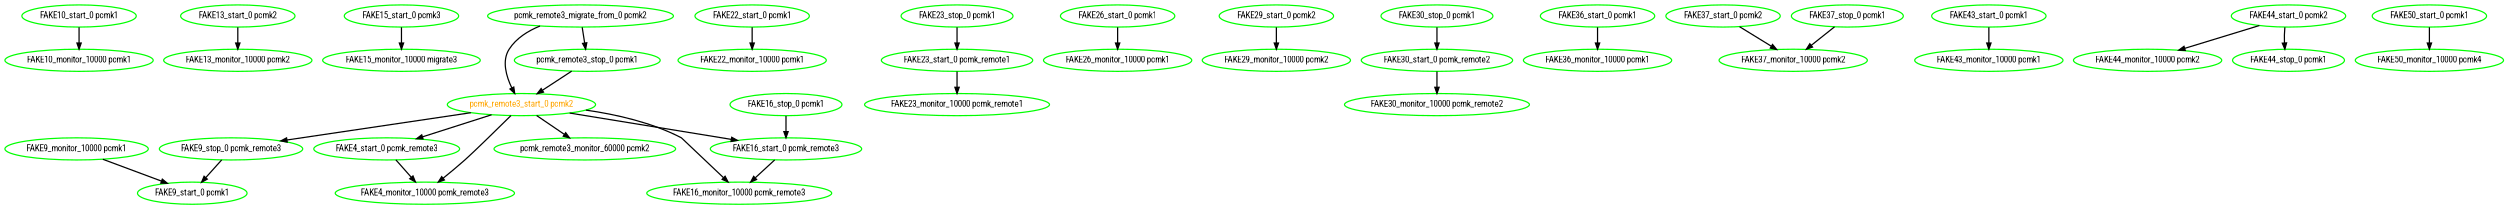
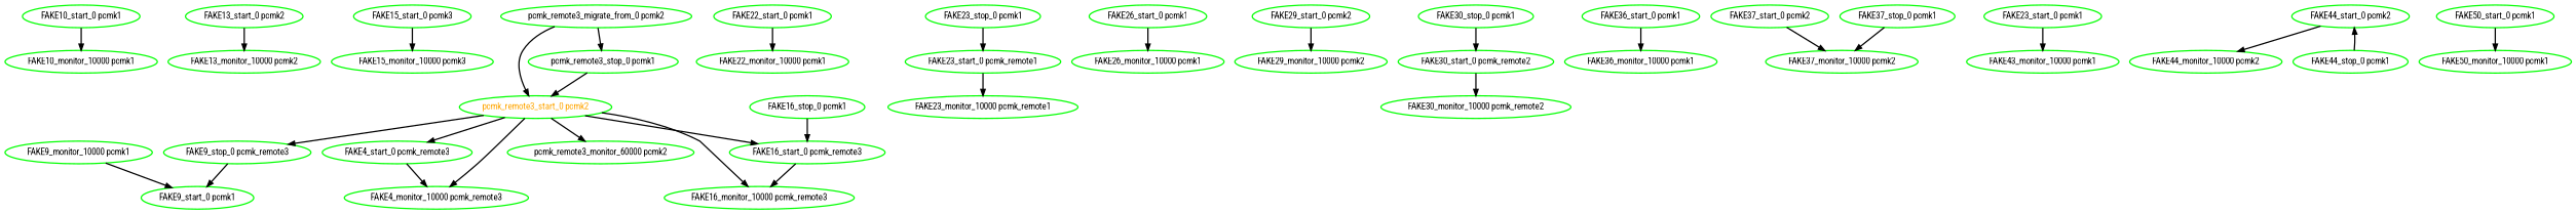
  digraph {
    fontname="Roboto Condensed"
    node [color=green fontcolor=black fontname="Roboto Condensed" style=bold]
    edge [fontname="Roboto Condensed" style=bold]
    "FAKE10_start_0 pcmk1"
    "FAKE10_monitor_10000 pcmk1"
    "FAKE13_start_0 pcmk2"
    "FAKE13_monitor_10000 pcmk2"
    "FAKE15_start_0 pcmk3"
-   "FAKE15_monitor_10000 pcmk3" [label="FAKE15_monitor_10000 migrate3"]
+   "FAKE15_monitor_10000 pcmk3"
    "FAKE16_start_0 pcmk_remote3"
    "FAKE16_monitor_10000 pcmk_remote3"
    "FAKE16_stop_0 pcmk1"
    "FAKE22_start_0 pcmk1"
    "FAKE22_monitor_10000 pcmk1"
    "FAKE23_start_0 pcmk_remote1"
    "FAKE23_monitor_10000 pcmk_remote1"
    "FAKE23_stop_0 pcmk1"
    "FAKE26_start_0 pcmk1"
    "FAKE26_monitor_10000 pcmk1"
    "FAKE29_start_0 pcmk2"
    "FAKE29_monitor_10000 pcmk2"
    "FAKE30_start_0 pcmk_remote2"
    "FAKE30_monitor_10000 pcmk_remote2"
    "FAKE30_stop_0 pcmk1"
    "FAKE36_start_0 pcmk1"
    "FAKE36_monitor_10000 pcmk1"
    "FAKE37_start_0 pcmk2"
    "FAKE37_monitor_10000 pcmk2"
    "FAKE37_stop_0 pcmk1"
-   "FAKE43_start_0 pcmk1"
+   "FAKE43_start_0 pcmk1" [label="FAKE23_start_0 pcmk1"]
    "FAKE43_monitor_10000 pcmk1"
    "FAKE44_start_0 pcmk2"
    "FAKE44_monitor_10000 pcmk2"
    "FAKE44_stop_0 pcmk1"
    "FAKE4_start_0 pcmk_remote3"
    "FAKE4_monitor_10000 pcmk_remote3"
    "FAKE50_start_0 pcmk1"
-   "FAKE50_monitor_10000 pcmk1" [label="FAKE50_monitor_10000 pcmk4"]
+   "FAKE50_monitor_10000 pcmk1"
    "FAKE9_monitor_10000 pcmk1"
    "FAKE9_start_0 pcmk1"
    "FAKE9_stop_0 pcmk_remote3"
    "pcmk_remote3_start_0 pcmk2" [fontcolor=orange]
    "pcmk_remote3_migrate_from_0 pcmk2"
    "pcmk_remote3_stop_0 pcmk1"
    "pcmk_remote3_monitor_60000 pcmk2"
    "FAKE10_start_0 pcmk1" -> "FAKE10_monitor_10000 pcmk1"
    "FAKE13_start_0 pcmk2" -> "FAKE13_monitor_10000 pcmk2"
    "FAKE15_start_0 pcmk3" -> "FAKE15_monitor_10000 pcmk3"
    "FAKE16_start_0 pcmk_remote3" -> "FAKE16_monitor_10000 pcmk_remote3"
    "FAKE16_stop_0 pcmk1" -> "FAKE16_start_0 pcmk_remote3"
    "FAKE22_start_0 pcmk1" -> "FAKE22_monitor_10000 pcmk1"
    "FAKE23_start_0 pcmk_remote1" -> "FAKE23_monitor_10000 pcmk_remote1"
    "FAKE23_stop_0 pcmk1" -> "FAKE23_start_0 pcmk_remote1"
    "FAKE26_start_0 pcmk1" -> "FAKE26_monitor_10000 pcmk1"
    "FAKE29_start_0 pcmk2" -> "FAKE29_monitor_10000 pcmk2"
    "FAKE30_start_0 pcmk_remote2" -> "FAKE30_monitor_10000 pcmk_remote2"
    "FAKE30_stop_0 pcmk1" -> "FAKE30_start_0 pcmk_remote2"
    "FAKE36_start_0 pcmk1" -> "FAKE36_monitor_10000 pcmk1"
    "FAKE37_start_0 pcmk2" -> "FAKE37_monitor_10000 pcmk2"
    "FAKE37_stop_0 pcmk1" -> "FAKE37_monitor_10000 pcmk2"
    "FAKE43_start_0 pcmk1" -> "FAKE43_monitor_10000 pcmk1"
    "FAKE44_start_0 pcmk2" -> "FAKE44_monitor_10000 pcmk2"
-   "FAKE44_start_0 pcmk2" -> "FAKE44_stop_0 pcmk1"
+   "FAKE44_stop_0 pcmk1" -> "FAKE44_start_0 pcmk2"
    "FAKE4_start_0 pcmk_remote3" -> "FAKE4_monitor_10000 pcmk_remote3"
    "FAKE50_start_0 pcmk1" -> "FAKE50_monitor_10000 pcmk1"
    "FAKE9_monitor_10000 pcmk1" -> "FAKE9_start_0 pcmk1"
    "FAKE9_stop_0 pcmk_remote3" -> "FAKE9_start_0 pcmk1"
    "pcmk_remote3_start_0 pcmk2" -> "FAKE16_start_0 pcmk_remote3"
    "pcmk_remote3_start_0 pcmk2" -> "FAKE16_monitor_10000 pcmk_remote3"
    "pcmk_remote3_start_0 pcmk2" -> "FAKE4_start_0 pcmk_remote3"
    "pcmk_remote3_start_0 pcmk2" -> "FAKE4_monitor_10000 pcmk_remote3"
    "pcmk_remote3_start_0 pcmk2" -> "FAKE9_stop_0 pcmk_remote3"
    "pcmk_remote3_start_0 pcmk2" -> "pcmk_remote3_monitor_60000 pcmk2"
    "pcmk_remote3_migrate_from_0 pcmk2" -> "pcmk_remote3_start_0 pcmk2"
    "pcmk_remote3_migrate_from_0 pcmk2" -> "pcmk_remote3_stop_0 pcmk1"
    "pcmk_remote3_stop_0 pcmk1" -> "pcmk_remote3_start_0 pcmk2"
  }
